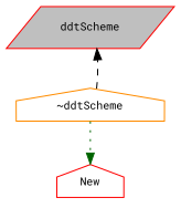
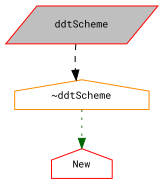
  digraph {
    fontname="Roboto Mono"
    rankdir=TB
    node [color=red fontname="Roboto Mono" fontsize=10 shape=house]
    edge [fontname="Roboto Mono" fontsize=10 labelfontname=FreeSans labelfontsize=10]
    n1 [fillcolor=grey75 fontcolor=black height=0.2 label=ddtScheme shape=parallelogram style=filled width=0.4]
    n2 [color=darkorange height=0.2 label="~ddtScheme" width=0.4]
    n3 [height=0.2 label=New width=0.4]
-   n2 -> n1 [color=black style=dashed]
+   n1 -> n2 [color=black style=dashed]
    n2 -> n3 [color=darkgreen style=dotted]
  }
